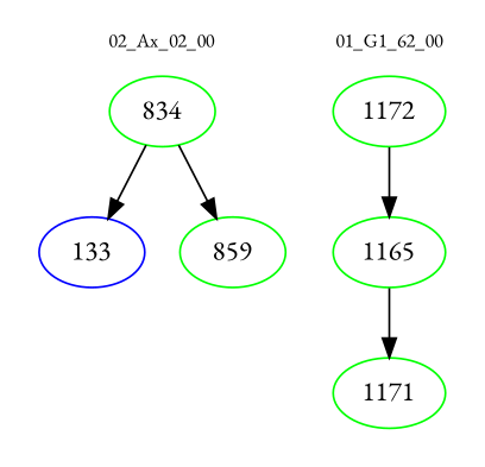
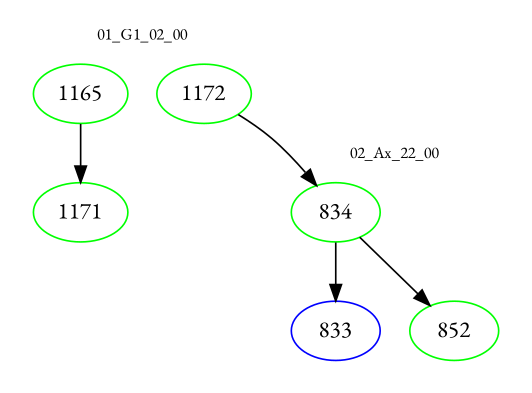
  digraph {
    fontname="EB Garamond"
    node [color=green fontname="EB Garamond"]
    edge [color=black fontname="EB Garamond"]
    n1 [label=834]
-   n2 [color=blue label=133]
-   n3 [label=859]
+   n2 [color=blue label=833]
+   n3 [label=852]
    n4 [label=1172]
    n5 [label=1165]
    n6 [label=1171]
    subgraph cluster_1 {
      color=white
      fontsize=10
-     label="02_Ax_02_00"
+     label="02_Ax_22_00"
      n1
      n2
      n3
    }
    subgraph cluster_2 {
      color=white
      fontsize=10
-     label="01_G1_62_00"
+     label="01_G1_02_00"
      n4
      n5
      n6
    }
    n1 -> n2
    n1 -> n3
-   n4 -> n5
+   n4 -> n1
    n5 -> n6
  }
